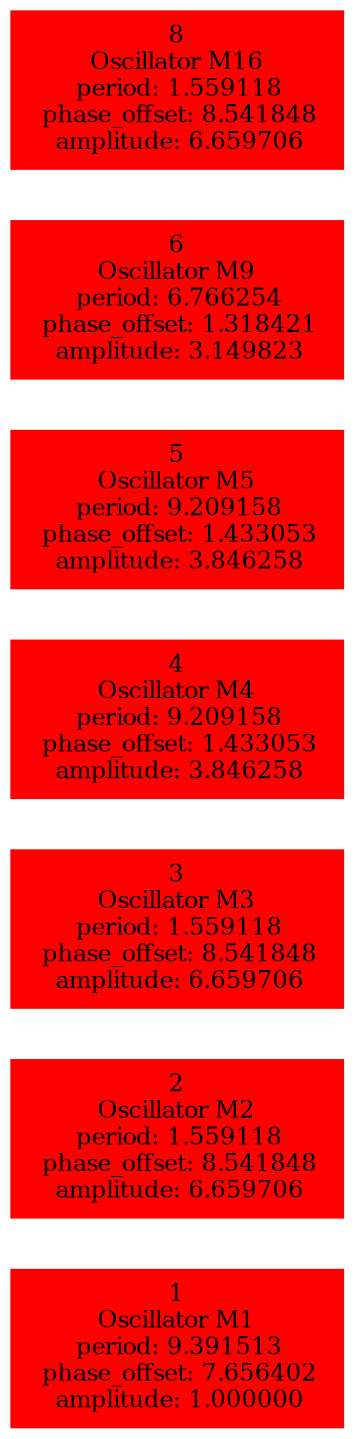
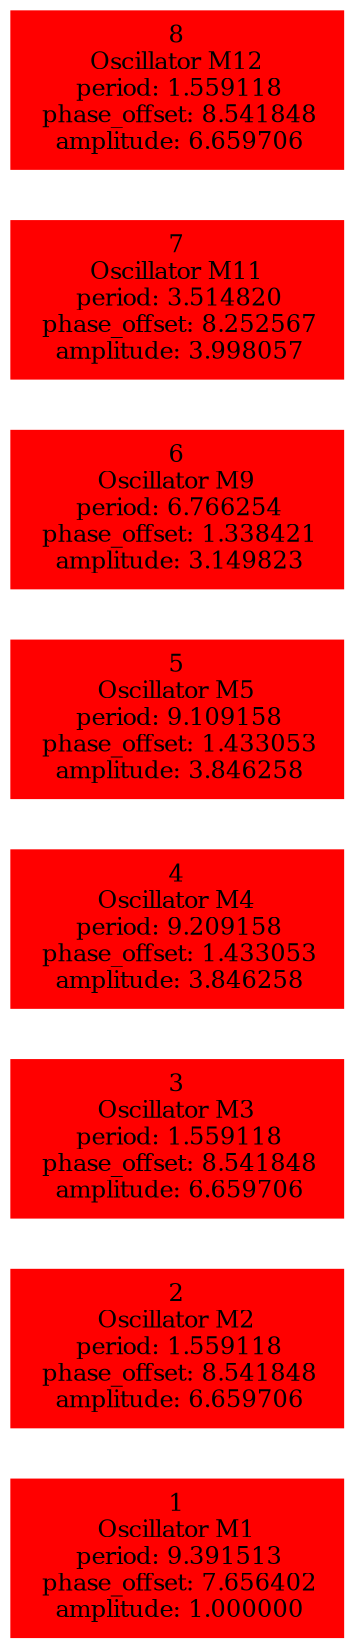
  digraph {
    forcelabels=true
    rankdir=LR
    node [color=red fontsize=8 shape=box style=filled]
    n1 [label=<1<BR />Oscillator M1<BR /> period: 9.391513<BR /> phase_offset: 7.656402<BR /> amplitude: 1.000000>]
    n2 [label=<2<BR />Oscillator M2<BR /> period: 1.559118<BR /> phase_offset: 8.541848<BR /> amplitude: 6.659706>]
    n3 [label=<3<BR />Oscillator M3<BR /> period: 1.559118<BR /> phase_offset: 8.541848<BR /> amplitude: 6.659706>]
    n4 [label=<4<BR />Oscillator M4<BR /> period: 9.209158<BR /> phase_offset: 1.433053<BR /> amplitude: 3.846258>]
-   n5 [label=<5<BR />Oscillator M5<BR /> period: 9.209158<BR /> phase_offset: 1.433053<BR /> amplitude: 3.846258>]
-   n6 [label=<6<BR />Oscillator M9<BR /> period: 6.766254<BR /> phase_offset: 1.318421<BR /> amplitude: 3.149823>]
-   n8 [label=<8<BR />Oscillator M16<BR /> period: 1.559118<BR /> phase_offset: 8.541848<BR /> amplitude: 6.659706>]
+   n5 [label=<5<BR />Oscillator M5<BR /> period: 9.109158<BR /> phase_offset: 1.433053<BR /> amplitude: 3.846258>]
+   n6 [label=<6<BR />Oscillator M9<BR /> period: 6.766254<BR /> phase_offset: 1.338421<BR /> amplitude: 3.149823>]
+   n7 [label=<7<BR />Oscillator M11<BR /> period: 3.514820<BR /> phase_offset: 8.252567<BR /> amplitude: 3.998057>]
+   n8 [label=<8<BR />Oscillator M12<BR /> period: 1.559118<BR /> phase_offset: 8.541848<BR /> amplitude: 6.659706>]
  }
